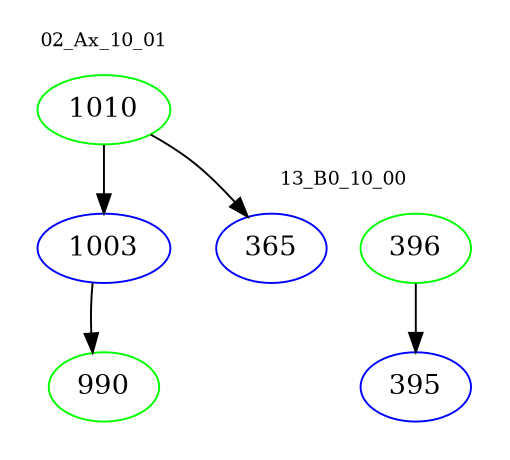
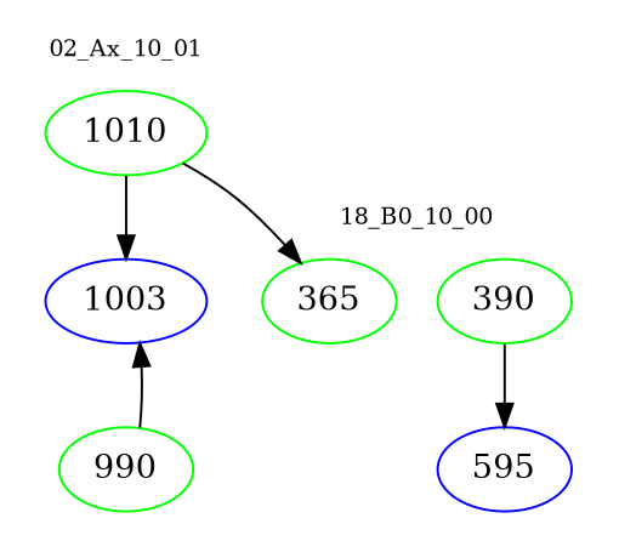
  digraph {
    node [color=green]
    edge [color=black]
    n1 [label=1010]
    n2 [color=blue label=1003]
    n3 [label=990]
-   n4 [label=396]
-   n5 [color=blue label=395]
-   n6 [color=blue label=365]
+   n4 [label=390]
+   n5 [color=blue label=595]
+   n6 [label=365]
    subgraph cluster_1 {
      color=white
      fontsize=10
      label="02_Ax_10_01"
      n1
      n2
      n3
    }
    subgraph cluster_2 {
      color=white
      fontsize=10
-     label="13_B0_10_00"
+     label="18_B0_10_00"
      n4
      n5
      n6
    }
    n1 -> n2
    n1 -> n6
-   n2 -> n3
+   n3 -> n2
    n4 -> n5
  }
